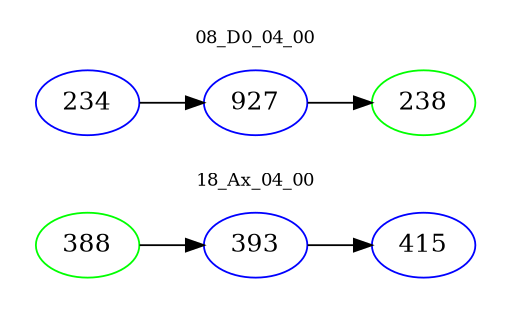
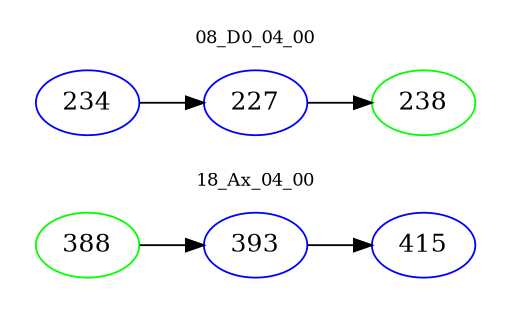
  digraph {
    rankdir=LR
    node [color=blue]
    edge [color=black]
    n1 [color=green label=388]
    n2 [label=393]
    n3 [label=415]
    n4 [label=234]
-   n5 [label=927]
+   n5 [label=227]
    n6 [color=green label=238]
    subgraph cluster_1 {
      color=white
      fontsize=10
      label="18_Ax_04_00"
      n1
      n2
      n3
    }
    subgraph cluster_2 {
      color=white
      fontsize=10
      label="08_D0_04_00"
      n4
      n5
      n6
    }
    n1 -> n2
    n2 -> n3
    n4 -> n5
    n5 -> n6
  }
